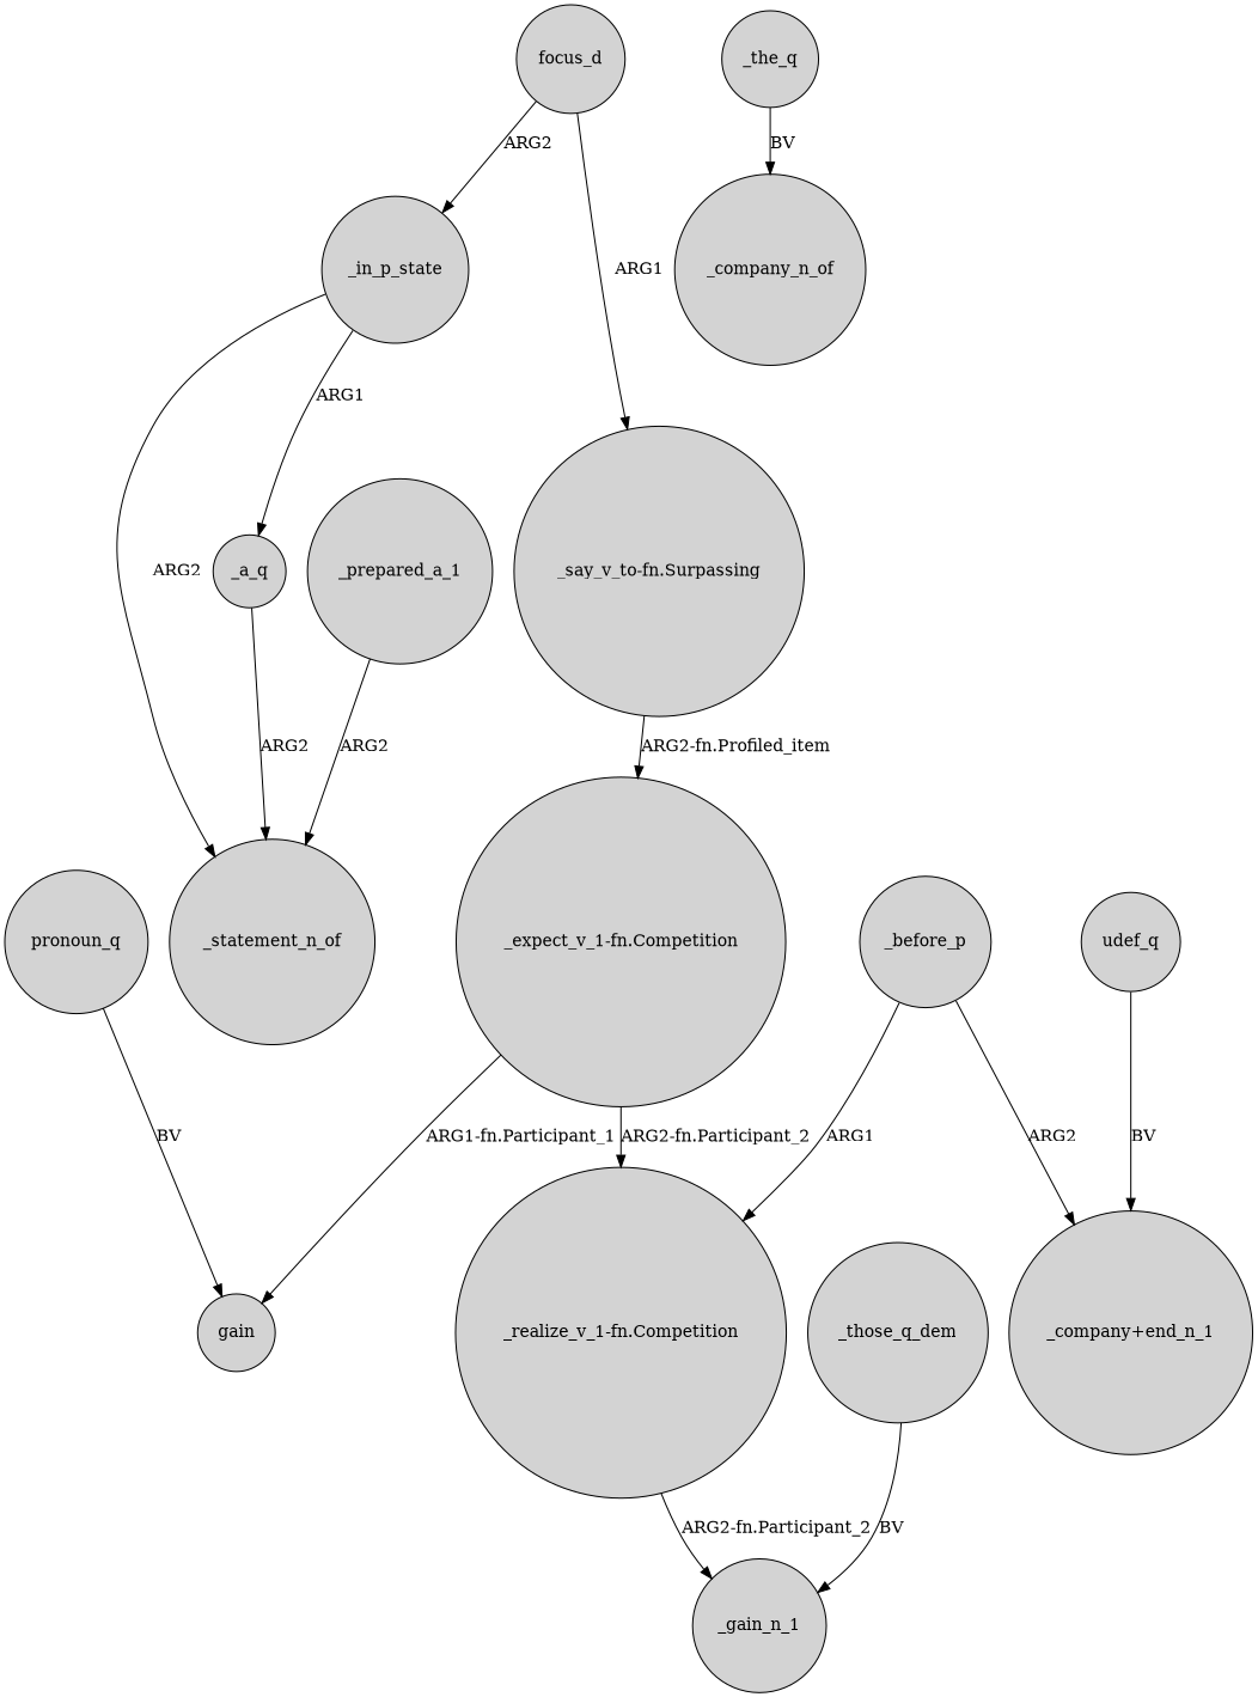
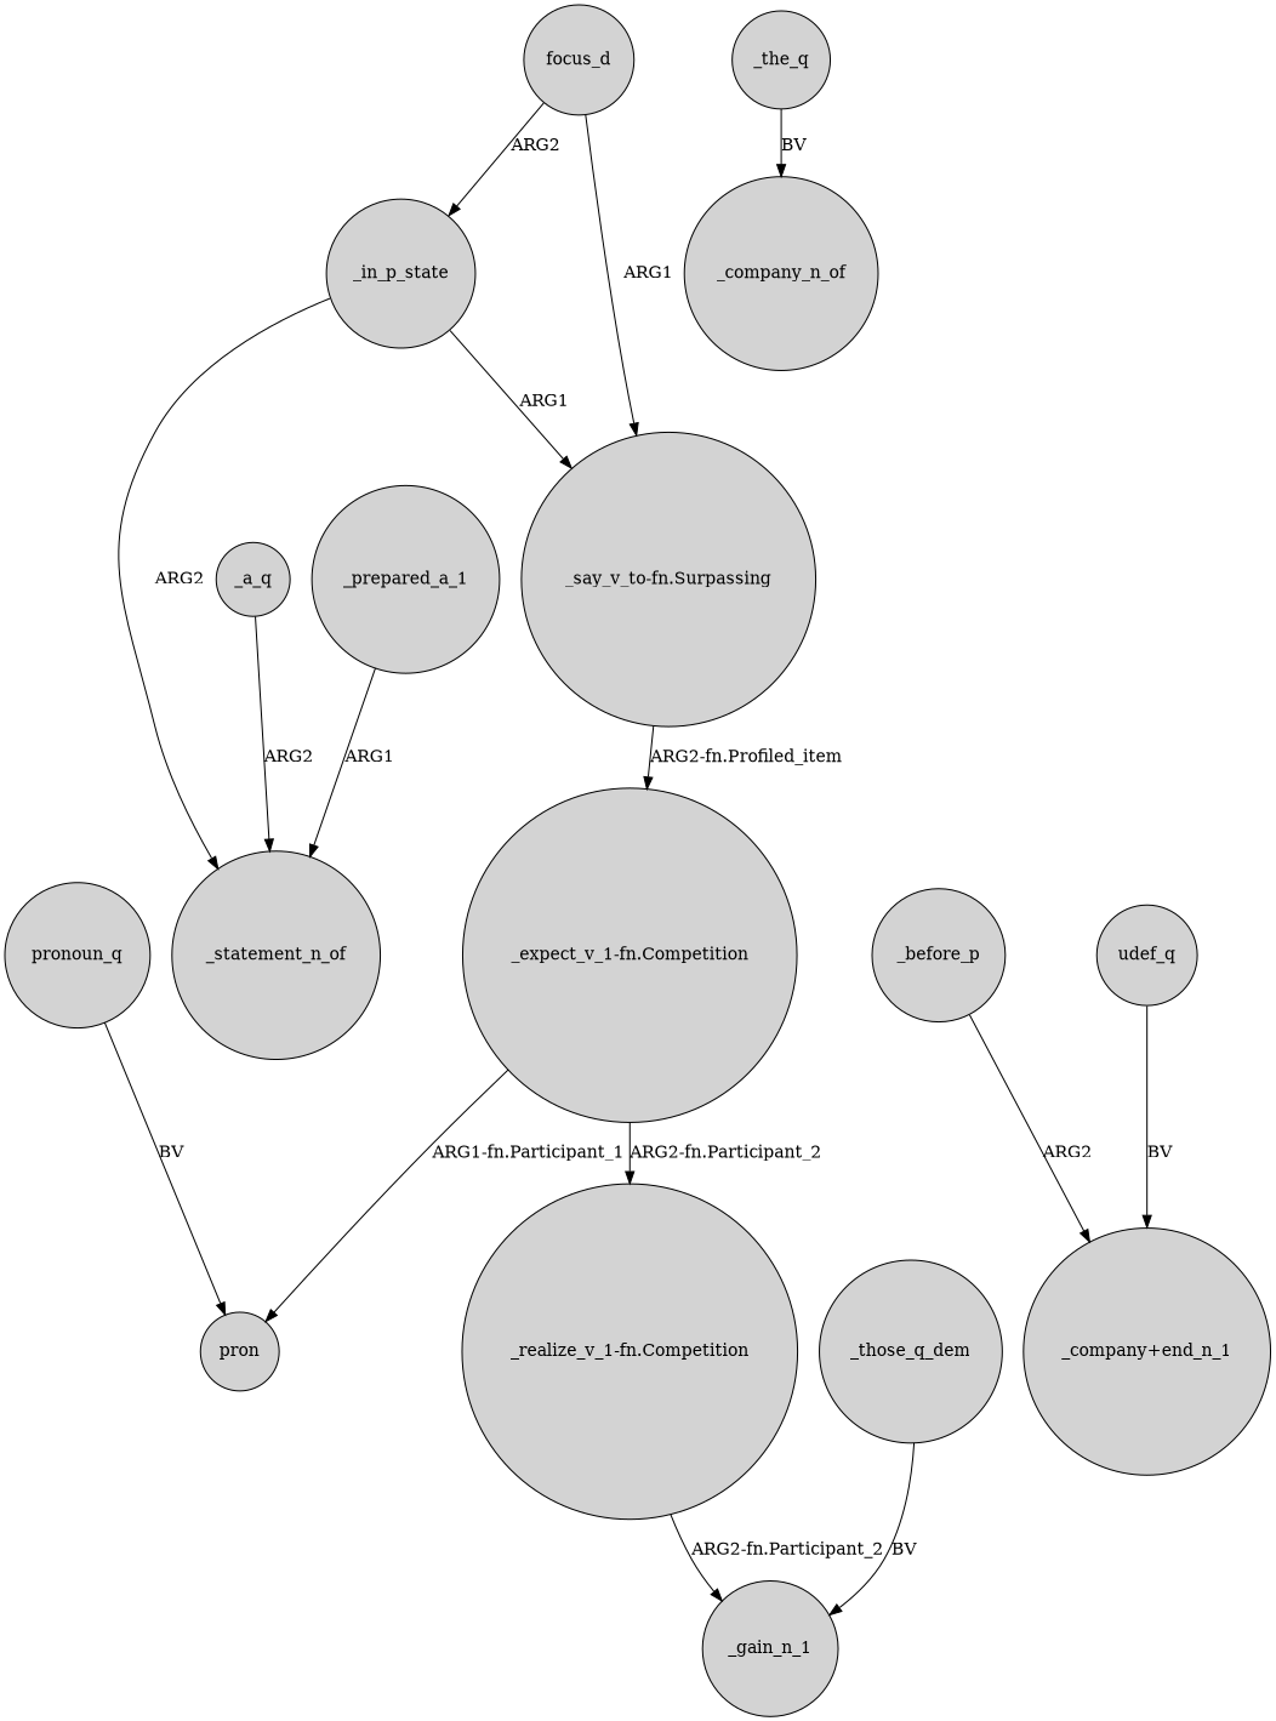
  digraph {
    node [shape=circle style=filled]
    focus_d
    "_say_v_to-fn.Surpassing"
    _in_p_state
    "_expect_v_1-fn.Competition"
    _statement_n_of
-   pron [label=gain]
+   pron
    "_realize_v_1-fn.Competition"
    _those_q_dem
    _gain_n_1
    n10 [label="_company+end_n_1"]
    udef_q
    _prepared_a_1
    _before_p
    _the_q
    _company_n_of
    pronoun_q
    _a_q
    focus_d -> "_say_v_to-fn.Surpassing" [label=ARG1]
    focus_d -> _in_p_state [label=ARG2]
    "_say_v_to-fn.Surpassing" -> "_expect_v_1-fn.Competition" [label="ARG2-fn.Profiled_item"]
-   _in_p_state -> _a_q [label=ARG1]
+   _in_p_state -> "_say_v_to-fn.Surpassing" [label=ARG1]
    _in_p_state -> _statement_n_of [label=ARG2]
    "_expect_v_1-fn.Competition" -> pron [label="ARG1-fn.Participant_1"]
    "_expect_v_1-fn.Competition" -> "_realize_v_1-fn.Competition" [label="ARG2-fn.Participant_2"]
    "_realize_v_1-fn.Competition" -> _gain_n_1 [label="ARG2-fn.Participant_2"]
    _those_q_dem -> _gain_n_1 [label=BV]
    udef_q -> n10 [label=BV]
-   _prepared_a_1 -> _statement_n_of [label=ARG2]
-   _before_p -> "_realize_v_1-fn.Competition" [label=ARG1]
+   _prepared_a_1 -> _statement_n_of [label=ARG1]
    _before_p -> n10 [label=ARG2]
    _the_q -> _company_n_of [label=BV]
    pronoun_q -> pron [label=BV]
    _a_q -> _statement_n_of [label=ARG2]
  }
